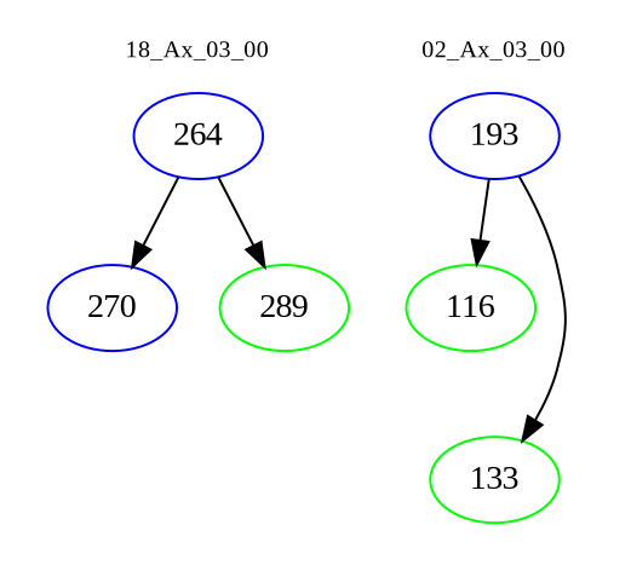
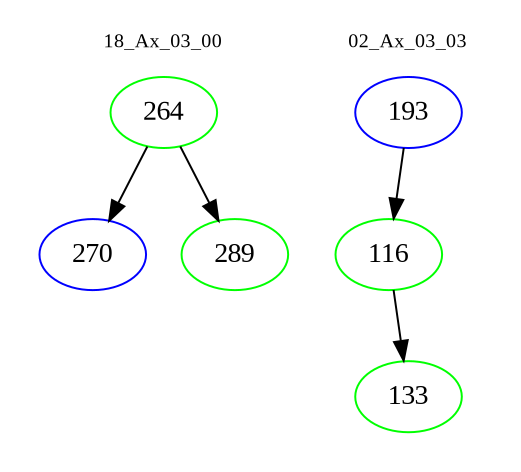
  digraph {
    fontname="Liberation Serif"
    node [color=blue fontname="Liberation Serif"]
    edge [color=black fontname="Liberation Serif"]
-   n1 [label=264]
+   n1 [color=green label=264]
    n2 [label=270]
    n3 [color=green label=289]
    n4 [label=193]
    n5 [color=green label=116]
    n6 [color=green label=133]
    subgraph cluster_1 {
      color=white
      fontsize=10
      label="18_Ax_03_00"
      n1
      n2
      n3
    }
    subgraph cluster_2 {
      color=white
      fontsize=10
-     label="02_Ax_03_00"
+     label="02_Ax_03_03"
      n4
      n5
      n6
    }
    n1 -> n2
    n1 -> n3
    n4 -> n5
-   n4 -> n6
+   n5 -> n6
  }
